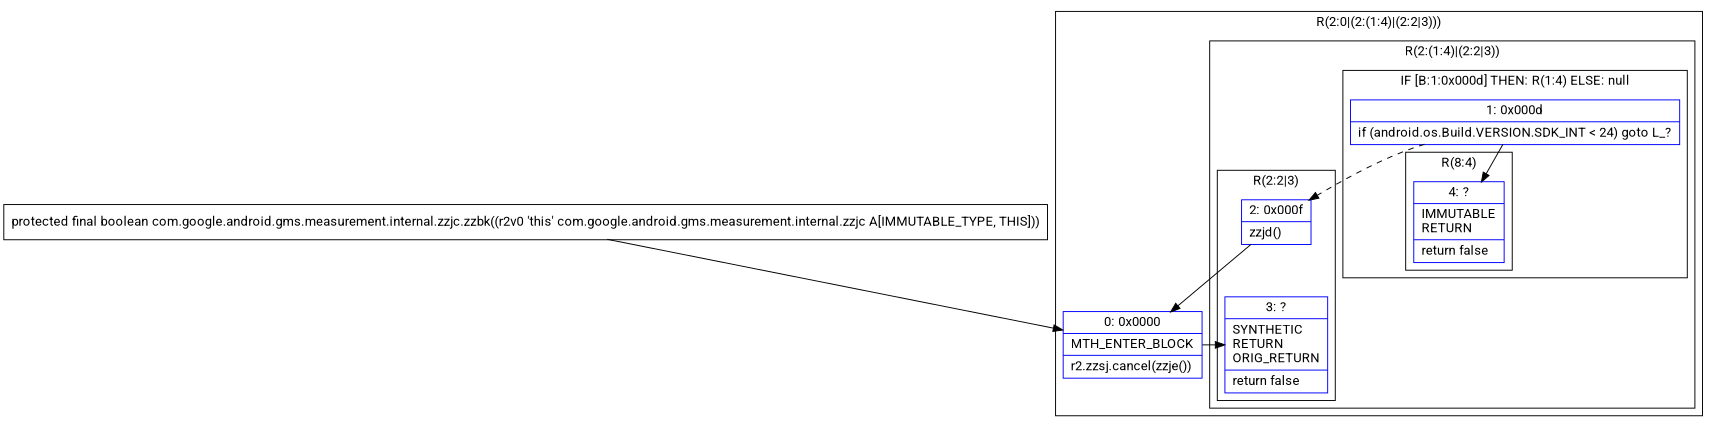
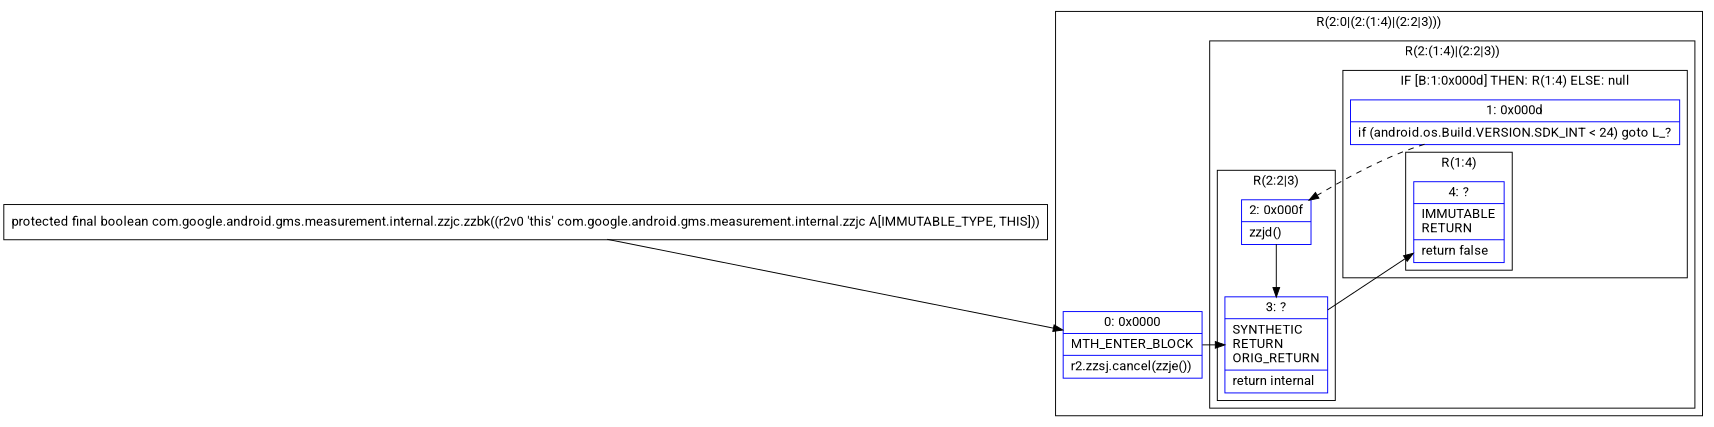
  digraph {
    fontname=Roboto
    node [color=blue fontname=Roboto shape=record]
    edge [fontname=Roboto]
    n1 [label="{4\:\ ?|IMMUTABLE\lRETURN\l|return false\l}"]
    n2 [label="{1\:\ 0x000d|if (android.os.Build.VERSION.SDK_INT \< 24) goto L_?\l}"]
    n3 [label="{2\:\ 0x000f|zzjd()\l}"]
-   n4 [label="{3\:\ ?|SYNTHETIC\lRETURN\lORIG_RETURN\l|return false\l}"]
+   n4 [label="{3\:\ ?|SYNTHETIC\lRETURN\lORIG_RETURN\l|return internal\l}"]
    n5 [label="{0\:\ 0x0000|MTH_ENTER_BLOCK\l|r2.zzsj.cancel(zzje())\l}"]
    n6 [label="{protected final boolean com.google.android.gms.measurement.internal.zzjc.zzbk((r2v0 'this' com.google.android.gms.measurement.internal.zzjc A[IMMUTABLE_TYPE, THIS])) }" color=""]
    subgraph cluster_1 {
      label="R(2:0|(2:(1:4)|(2:2|3)))"
      n5
      subgraph cluster_2 {
        label="R(2:(1:4)|(2:2|3))"
        subgraph cluster_3 {
          label="IF [B:1:0x000d] THEN: R(1:4) ELSE: null"
          n2
          subgraph cluster_4 {
-           label="R(8:4)"
+           label="R(1:4)"
            n1
          }
        }
        subgraph cluster_5 {
          label="R(2:2|3)"
          n3
          n4
        }
      }
    }
-   n2 -> n1
+   n4 -> n1
    n2 -> n3 [style=dashed]
-   n3 -> n5
+   n3 -> n4
    n5 -> n4
    n6 -> n5
  }
